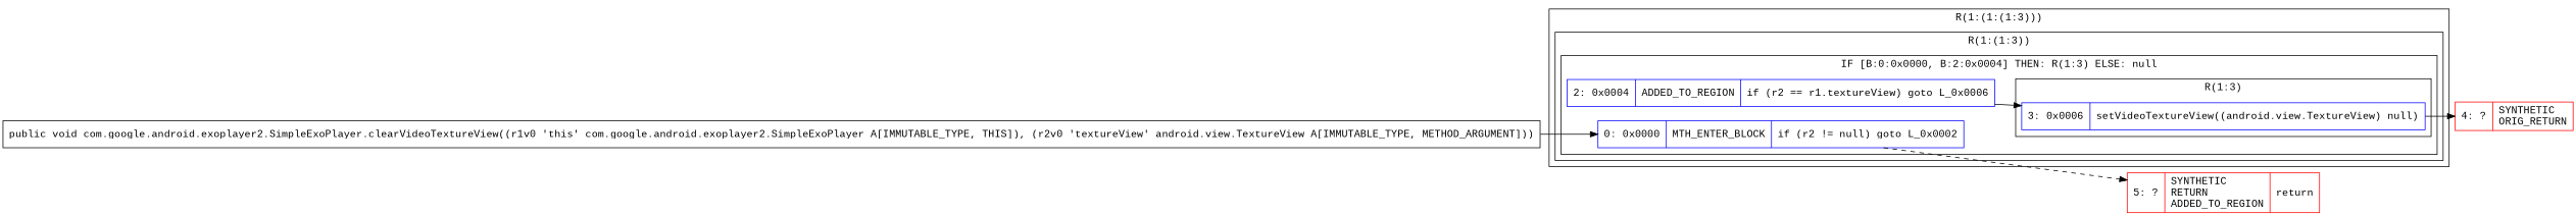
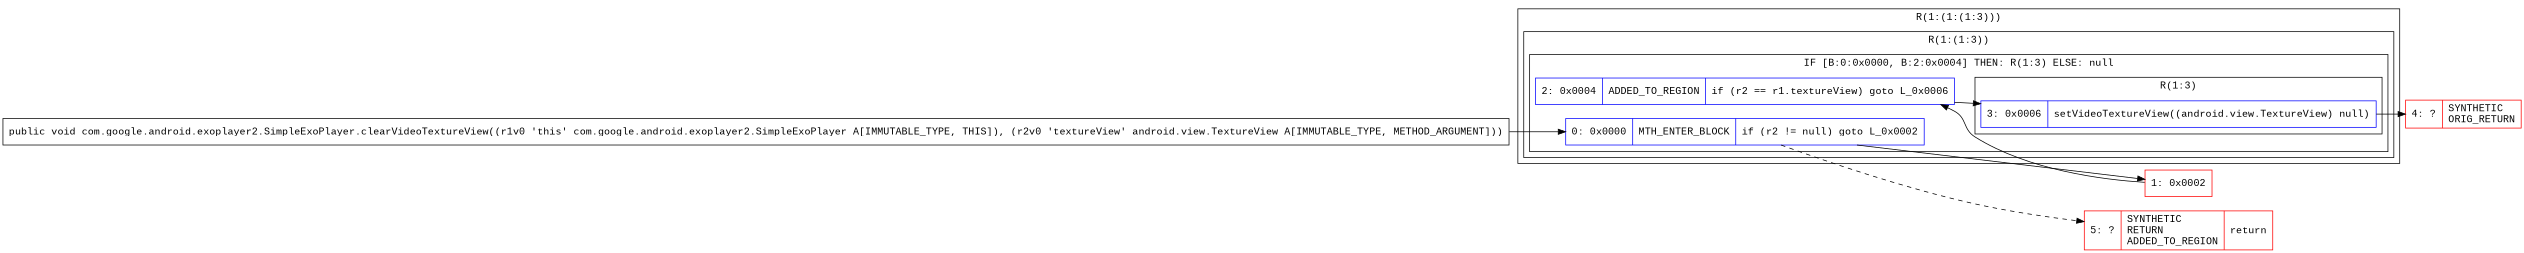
  digraph {
    fontname="Liberation Mono"
    rankdir=LR
    node [color=blue fontname="Liberation Mono" shape=record]
    edge [fontname="Liberation Mono"]
    n1 [label="{3\:\ 0x0006|setVideoTextureView((android.view.TextureView) null)\l}"]
    n2 [label="{0\:\ 0x0000|MTH_ENTER_BLOCK\l|if (r2 != null) goto L_0x0002\l}"]
    n3 [label="{2\:\ 0x0004|ADDED_TO_REGION\l|if (r2 == r1.textureView) goto L_0x0006\l}"]
    n4 [color=red label="{4\:\ ?|SYNTHETIC\lORIG_RETURN\l}"]
+   n5 [color=red label="{1\:\ 0x0002}"]
    n6 [color=red label="{5\:\ ?|SYNTHETIC\lRETURN\lADDED_TO_REGION\l|return\l}"]
    n7 [label="{public void com.google.android.exoplayer2.SimpleExoPlayer.clearVideoTextureView((r1v0 'this' com.google.android.exoplayer2.SimpleExoPlayer A[IMMUTABLE_TYPE, THIS]), (r2v0 'textureView' android.view.TextureView A[IMMUTABLE_TYPE, METHOD_ARGUMENT])) }" color=""]
    subgraph cluster_1 {
      label="R(1:(1:(1:3)))"
      subgraph cluster_2 {
        label="R(1:(1:3))"
        subgraph cluster_3 {
          label="IF [B:0:0x0000, B:2:0x0004] THEN: R(1:3) ELSE: null"
          n2
          n3
          subgraph cluster_4 {
            label="R(1:3)"
            n1
          }
        }
      }
    }
    n1 -> n4
+   n2 -> n5
    n2 -> n6 [style=dashed]
    n3 -> n1
+   n5 -> n3
    n7 -> n2
  }
